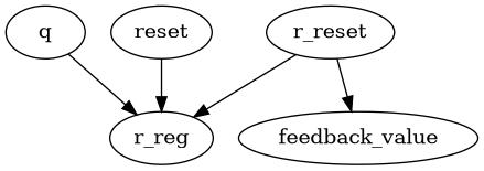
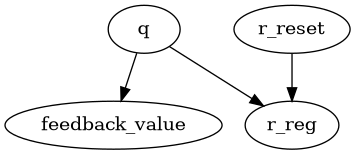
  strict digraph {
    edge [weight=1.0]
    q
    feedback_value
    r_reg
-   reset
    n5 [label=r_reset]
-   n5 -> feedback_value
+   q -> feedback_value
    q -> r_reg
-   reset -> r_reg [weight=2.0]
    n5 -> r_reg
  }
